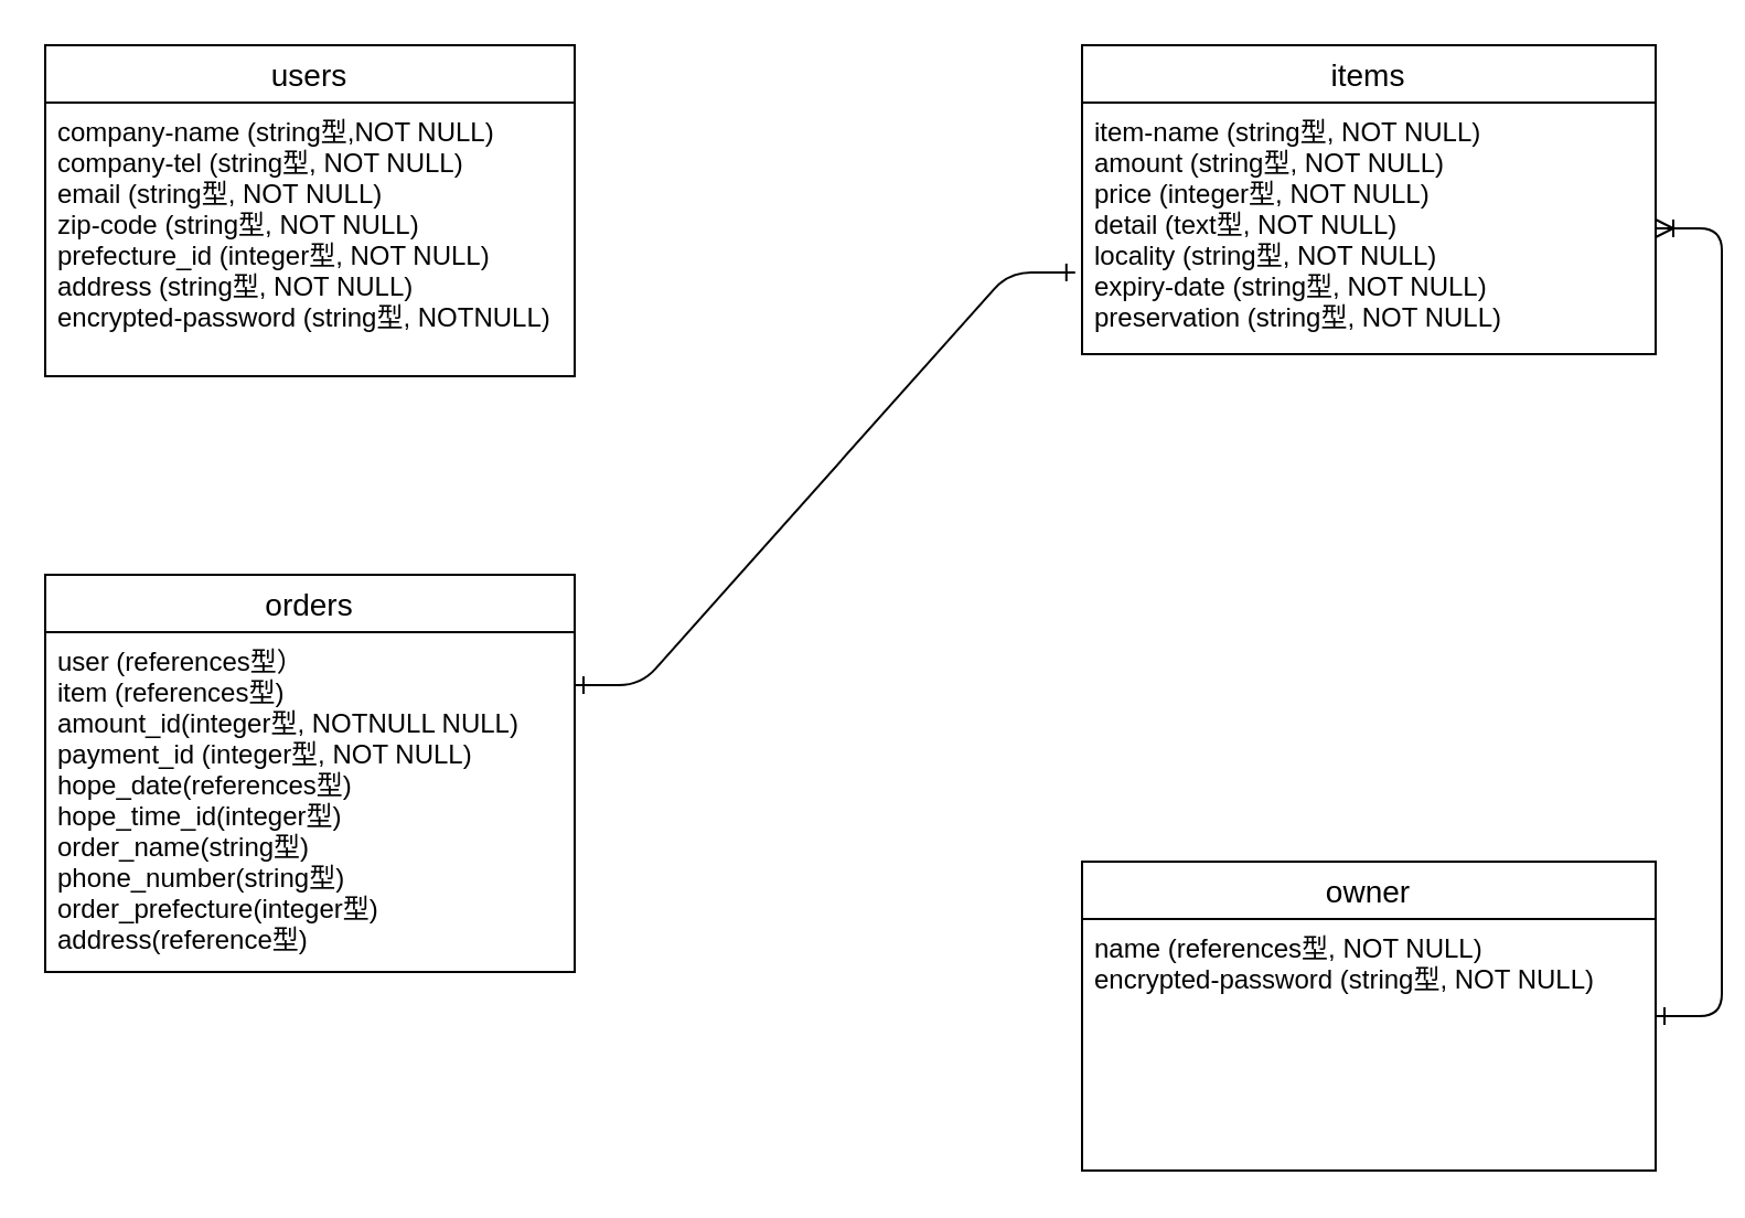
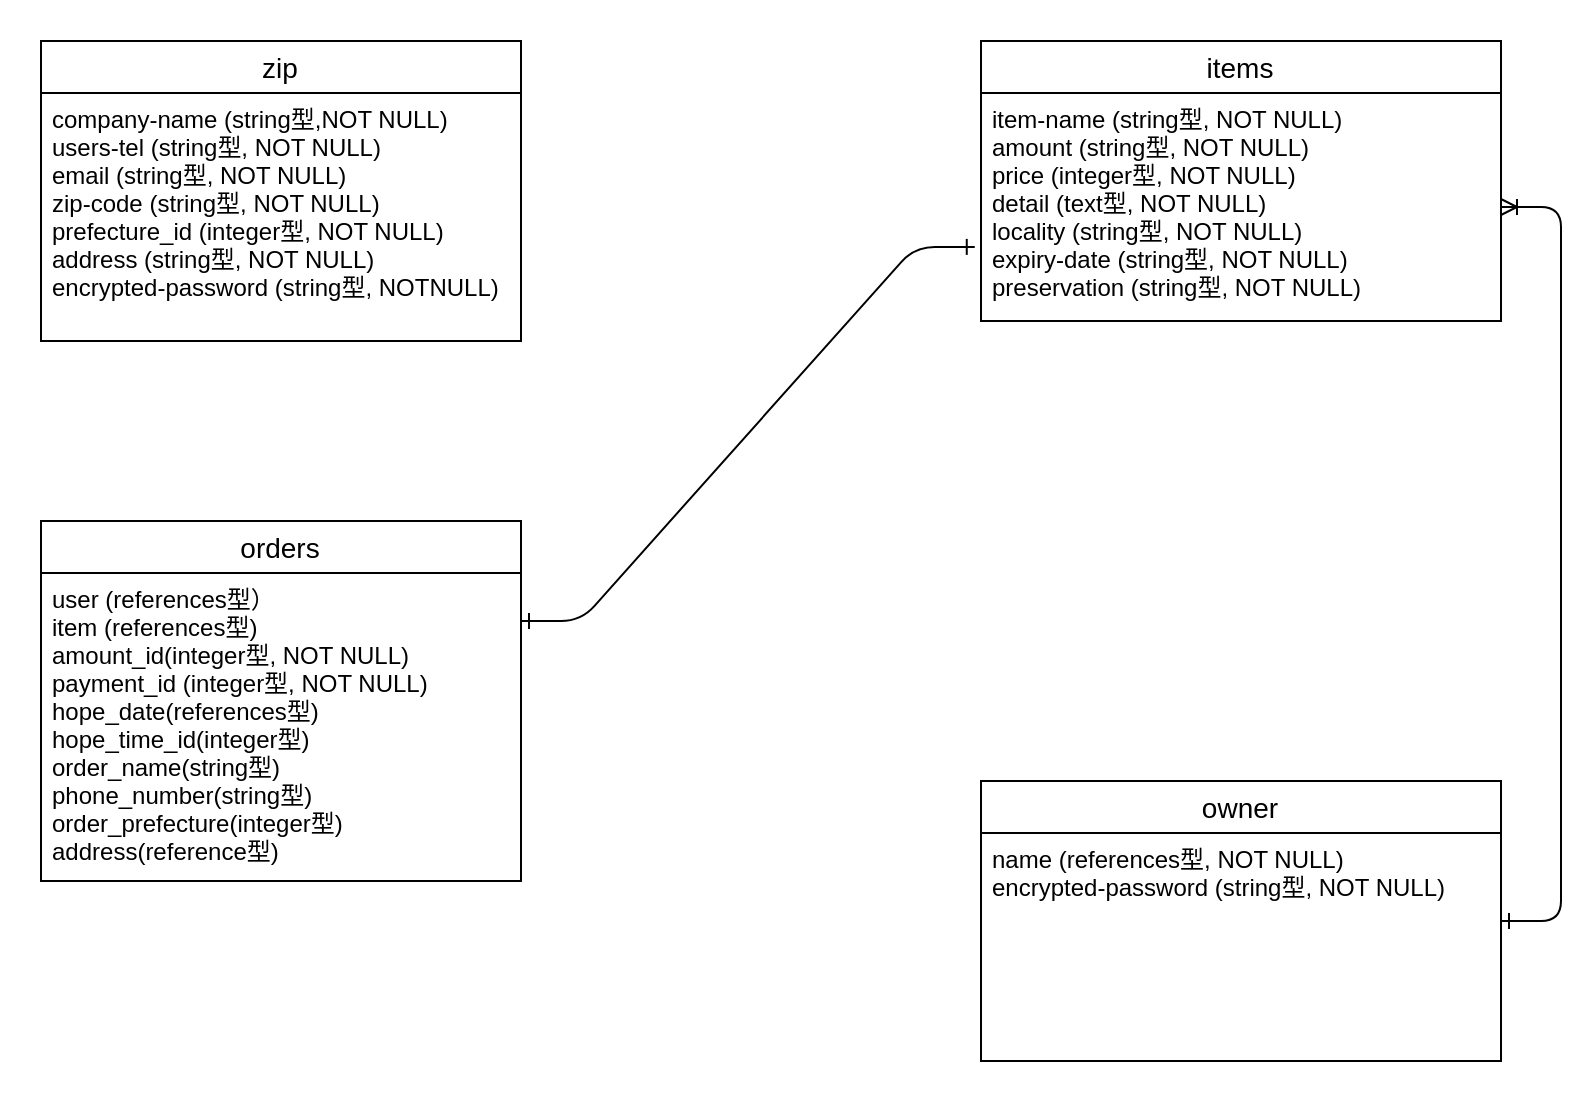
  <mxCell id="0" />
  <mxCell id="1" parent="0" />
- <mxCell id="2" value="users" style="swimlane;fontStyle=0;childLayout=stackLayout;horizontal=1;startSize=26;horizontalStack=0;resizeParent=1;resizeParentMax=0;resizeLast=0;collapsible=1;marginBottom=0;align=center;fontSize=14;" parent="1" vertex="1"><mxGeometry x="20" y="20" width="240" height="150" as="geometry" /></mxCell>
- <mxCell id="3" value="company-name (string型,NOT NULL)&#10;company-tel (string型, NOT NULL)&#10;email (string型, NOT NULL)&#10;zip-code (string型, NOT NULL)&#10;prefecture_id (integer型, NOT NULL)&#10;address (string型, NOT NULL)&#10;encrypted-password (string型, NOTNULL)" style="text;strokeColor=none;fillColor=none;spacingLeft=4;spacingRight=4;overflow=hidden;rotatable=0;points=[[0,0.5],[1,0.5]];portConstraint=eastwest;fontSize=12;" parent="2" vertex="1"><mxGeometry y="26" width="240" height="124" as="geometry" /></mxCell>
+ <mxCell id="2" value="zip" style="swimlane;fontStyle=0;childLayout=stackLayout;horizontal=1;startSize=26;horizontalStack=0;resizeParent=1;resizeParentMax=0;resizeLast=0;collapsible=1;marginBottom=0;align=center;fontSize=14;" parent="1" vertex="1"><mxGeometry x="20" y="20" width="240" height="150" as="geometry" /></mxCell>
+ <mxCell id="3" value="company-name (string型,NOT NULL)&#10;users-tel (string型, NOT NULL)&#10;email (string型, NOT NULL)&#10;zip-code (string型, NOT NULL)&#10;prefecture_id (integer型, NOT NULL)&#10;address (string型, NOT NULL)&#10;encrypted-password (string型, NOTNULL)" style="text;strokeColor=none;fillColor=none;spacingLeft=4;spacingRight=4;overflow=hidden;rotatable=0;points=[[0,0.5],[1,0.5]];portConstraint=eastwest;fontSize=12;" parent="2" vertex="1"><mxGeometry y="26" width="240" height="124" as="geometry" /></mxCell>
  <mxCell id="4" value="items" style="swimlane;fontStyle=0;childLayout=stackLayout;horizontal=1;startSize=26;horizontalStack=0;resizeParent=1;resizeParentMax=0;resizeLast=0;collapsible=1;marginBottom=0;align=center;fontSize=14;" parent="1" vertex="1"><mxGeometry x="490" y="20" width="260" height="140" as="geometry" /></mxCell>
  <mxCell id="5" value="item-name (string型, NOT NULL)&#10;amount (string型, NOT NULL)&#10;price (integer型, NOT NULL)&#10;detail (text型, NOT NULL)&#10;locality (string型, NOT NULL)&#10;expiry-date (string型, NOT NULL)&#10;preservation (string型, NOT NULL)" style="text;strokeColor=none;fillColor=none;spacingLeft=4;spacingRight=4;overflow=hidden;rotatable=0;points=[[0,0.5],[1,0.5]];portConstraint=eastwest;fontSize=12;" parent="4" vertex="1"><mxGeometry y="26" width="260" height="114" as="geometry" /></mxCell>
  <mxCell id="6" value="orders" style="swimlane;fontStyle=0;childLayout=stackLayout;horizontal=1;startSize=26;horizontalStack=0;resizeParent=1;resizeParentMax=0;resizeLast=0;collapsible=1;marginBottom=0;align=center;fontSize=14;" parent="1" vertex="1"><mxGeometry x="20" y="260" width="240" height="180" as="geometry" /></mxCell>
- <mxCell id="7" value="user (references型）&#10;item (references型)&#10;amount_id(integer型, NOTNULL NULL)&#10;payment_id (integer型, NOT NULL)&#10;hope_date(references型)&#10;hope_time_id(integer型)&#10;order_name(string型)&#10;phone_number(string型)&#10;order_prefecture(integer型)&#10;address(reference型)" style="text;strokeColor=none;fillColor=none;spacingLeft=4;spacingRight=4;overflow=hidden;rotatable=0;points=[[0,0.5],[1,0.5]];portConstraint=eastwest;fontSize=12;" parent="6" vertex="1"><mxGeometry y="26" width="240" height="154" as="geometry" /></mxCell>
+ <mxCell id="7" value="user (references型）&#10;item (references型)&#10;amount_id(integer型, NOT NULL)&#10;payment_id (integer型, NOT NULL)&#10;hope_date(references型)&#10;hope_time_id(integer型)&#10;order_name(string型)&#10;phone_number(string型)&#10;order_prefecture(integer型)&#10;address(reference型)" style="text;strokeColor=none;fillColor=none;spacingLeft=4;spacingRight=4;overflow=hidden;rotatable=0;points=[[0,0.5],[1,0.5]];portConstraint=eastwest;fontSize=12;" parent="6" vertex="1"><mxGeometry y="26" width="240" height="154" as="geometry" /></mxCell>
  <mxCell id="8" value="" style="edgeStyle=entityRelationEdgeStyle;fontSize=12;html=1;endArrow=ERone;entryX=-0.012;entryY=0.675;entryDx=0;entryDy=0;entryPerimeter=0;startArrow=ERone;startFill=0;endFill=0;" parent="1" target="5" edge="1"><mxGeometry width="100" height="100" relative="1" as="geometry"><mxPoint x="260" y="310" as="sourcePoint" /><mxPoint x="360" y="210" as="targetPoint" /></mxGeometry></mxCell>
  <mxCell id="9" value="" style="edgeStyle=entityRelationEdgeStyle;fontSize=12;html=1;endArrow=ERoneToMany;startArrow=ERone;startFill=0;" parent="1" target="5" edge="1"><mxGeometry width="100" height="100" relative="1" as="geometry"><mxPoint x="750" y="460" as="sourcePoint" /><mxPoint x="750" y="130" as="targetPoint" /></mxGeometry></mxCell>
  <mxCell id="10" value="owner" style="swimlane;fontStyle=0;childLayout=stackLayout;horizontal=1;startSize=26;horizontalStack=0;resizeParent=1;resizeParentMax=0;resizeLast=0;collapsible=1;marginBottom=0;align=center;fontSize=14;" parent="1" vertex="1"><mxGeometry x="490" y="390" width="260" height="140" as="geometry" /></mxCell>
  <mxCell id="11" value="name (references型, NOT NULL)&#10;encrypted-password (string型, NOT NULL)&#10;" style="text;strokeColor=none;fillColor=none;spacingLeft=4;spacingRight=4;overflow=hidden;rotatable=0;points=[[0,0.5],[1,0.5]];portConstraint=eastwest;fontSize=12;" parent="10" vertex="1"><mxGeometry y="26" width="260" height="114" as="geometry" /></mxCell>
